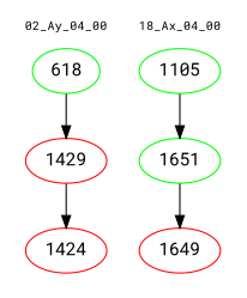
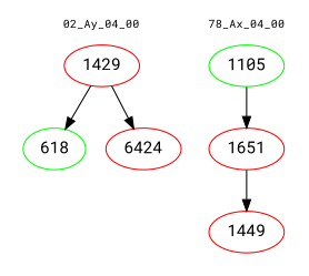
  digraph {
    fontname="Roboto Mono"
    node [color=red fontname="Roboto Mono"]
    edge [color=black fontname="Roboto Mono"]
    n1 [color=green label=618]
    n2 [label=1429]
-   n3 [label=1424]
+   n3 [label=6424]
    n4 [color=green label=1105]
-   n5 [color=green label=1651]
-   n6 [label=1649]
+   n5 [label=1651]
+   n6 [label=1449]
    subgraph cluster_1 {
      color=white
      fontsize=10
      label="02_Ay_04_00"
      n1
      n2
      n3
    }
    subgraph cluster_2 {
      color=white
      fontsize=10
-     label="18_Ax_04_00"
+     label="78_Ax_04_00"
      n4
      n5
      n6
    }
-   n1 -> n2
+   n2 -> n1
    n2 -> n3
    n4 -> n5
    n5 -> n6
  }
